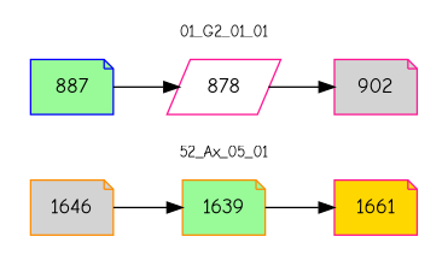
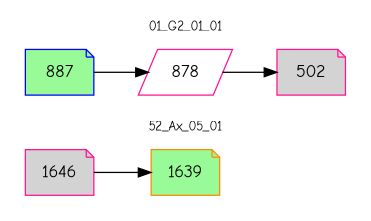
  digraph {
    fontname="Comic Neue"
    rankdir=LR
    node [color=deeppink fillcolor=lightgrey fontname="Comic Neue" shape=note style=filled]
    edge [color=black fontname="Comic Neue"]
-   n1 [color=darkorange label=1646]
+   n1 [label=1646]
    n2 [color=darkorange fillcolor=palegreen label=1639]
-   n3 [fillcolor=gold label=1661]
    n4 [color=blue fillcolor=palegreen label=887]
    n5 [fillcolor=white label=878 shape=parallelogram]
-   n6 [label=902]
+   n6 [label=502]
    subgraph cluster_1 {
      color=white
      fontsize=10
      label="52_Ax_05_01"
      n1
      n2
-     n3
    }
    subgraph cluster_2 {
      color=white
      fontsize=10
      label="01_G2_01_01"
      n4
      n5
      n6
    }
    n1 -> n2
-   n2 -> n3
    n4 -> n5
    n5 -> n6
  }
